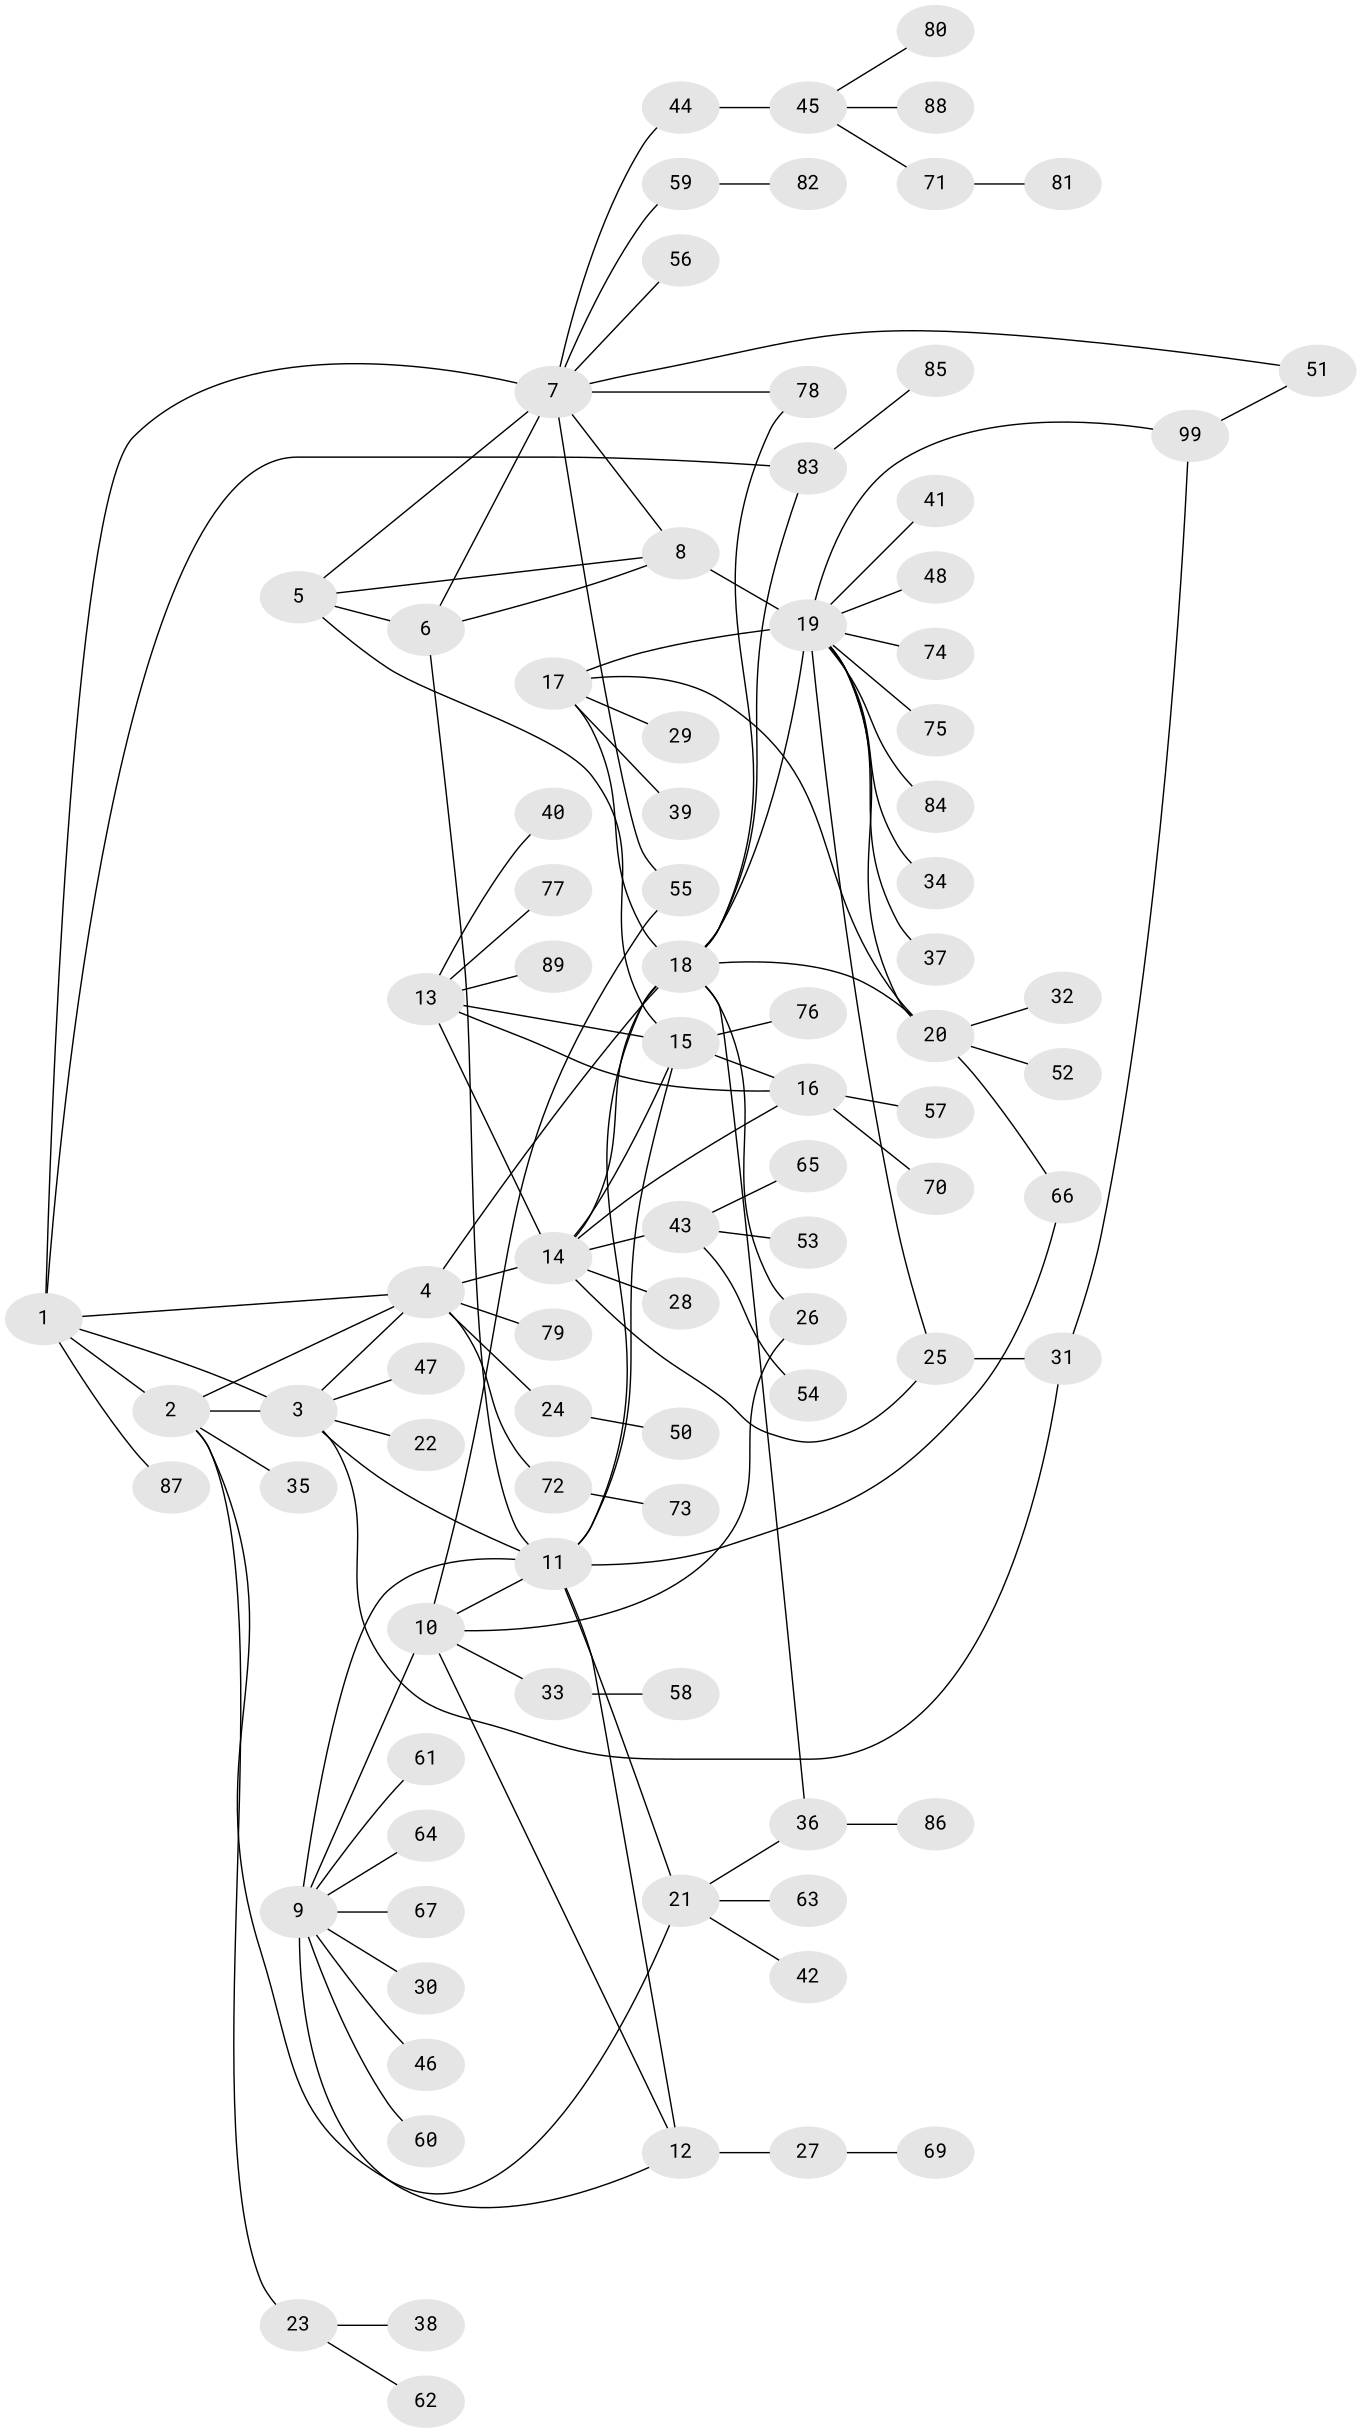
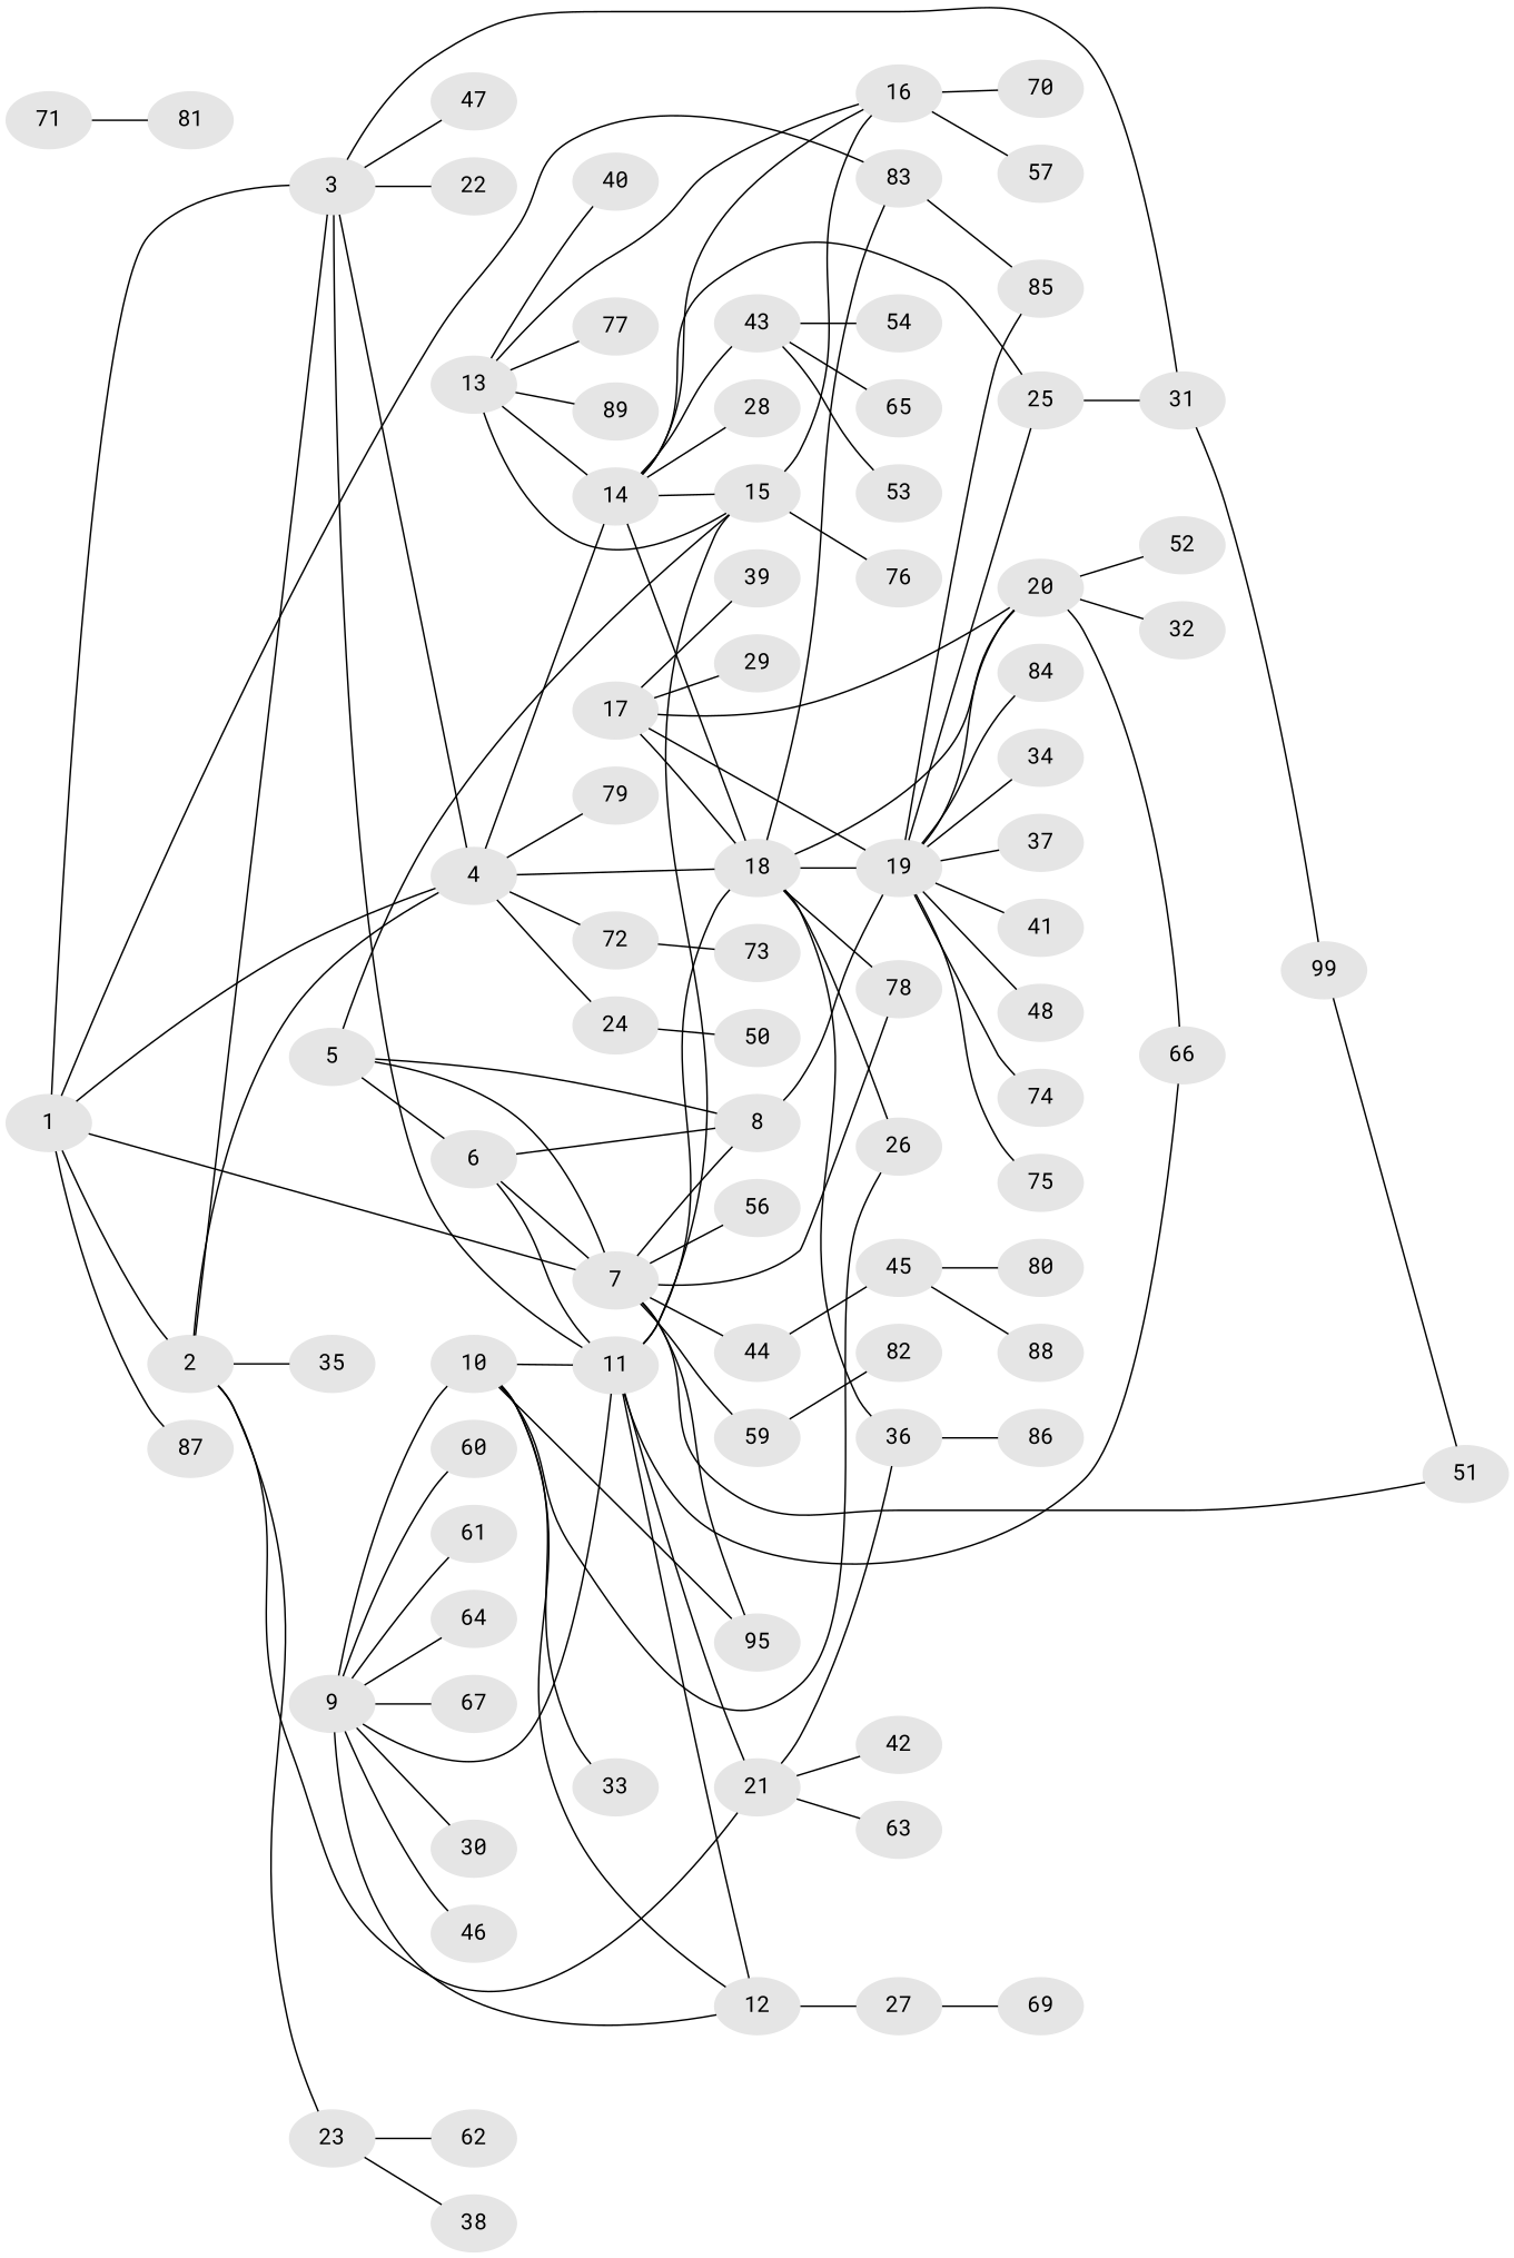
  graph {
    fontname="Roboto Mono"
    rankdir=LR
    node [color=gray90 fontname="Roboto Mono" style=filled]
    edge [fontname="Roboto Mono"]
    1
    2
    3
    4
    7
    83
    87
    21
    23
    35
    11
    22
    31
    47
    14
    18
    24
    72
    79
    8
    44
    51
-   55
+   55 [label=95]
    56
    59
    78
    85
    36
    42
    63
    38
    62
    15
    12
    66
    n36 [label=99]
    16
    25
    28
    43
    19
    26
    20
    50
    73
    5
    6
    76
    45
    82
    34
    37
    41
    48
    74
    75
    84
    9
    10
    30
    46
    60
    61
    64
    67
    33
    27
-   58
    69
    13
    40
    77
    89
    57
    70
    53
    54
    65
    17
    29
    39
    32
    52
    86
    71
    80
    88
    81
    1 -- 2
    1 -- 3
    1 -- 4
    1 -- 7
    1 -- 83
    1 -- 87
    2 -- 3
    2 -- 4
    2 -- 21
    2 -- 23
    2 -- 35
    3 -- 4
    3 -- 11
    3 -- 22
    3 -- 31
    3 -- 47
    4 -- 14
    4 -- 18
    4 -- 24
    4 -- 72
    4 -- 79
    7 -- 8
    7 -- 44
    7 -- 51
    7 -- 55
    7 -- 56
    7 -- 59
    7 -- 78
    83 -- 85
    21 -- 36
    21 -- 42
    21 -- 63
    23 -- 38
    23 -- 62
    11 -- 21
    11 -- 18
    11 -- 15
    11 -- 12
    11 -- 66
    31 -- n36
    14 -- 18
    14 -- 15
    14 -- 16
    14 -- 25
    14 -- 28
    14 -- 43
    18 -- 83
    18 -- 78
    18 -- 36
    18 -- 19
    18 -- 26
    18 -- 20
    24 -- 50
    72 -- 73
    8 -- 19
    44 -- 45
    59 -- 82
    36 -- 86
    15 -- 16
    15 -- 76
    12 -- 27
    n36 -- 51
    16 -- 57
    16 -- 70
    25 -- 31
    43 -- 53
    43 -- 54
    43 -- 65
-   19 -- n36
+   19 -- 85
    19 -- 25
    19 -- 20
    19 -- 34
    19 -- 37
    19 -- 41
    19 -- 48
    19 -- 74
    19 -- 75
    19 -- 84
    20 -- 66
    20 -- 32
    20 -- 52
    5 -- 7
    5 -- 8
    5 -- 15
    5 -- 6
    6 -- 7
    6 -- 11
    6 -- 8
-   45 -- 71
    45 -- 80
    45 -- 88
    9 -- 11
    9 -- 12
    9 -- 10
    9 -- 30
    9 -- 46
    9 -- 60
    9 -- 61
    9 -- 64
    9 -- 67
    10 -- 11
    10 -- 55
    10 -- 12
    10 -- 26
    10 -- 33
-   33 -- 58
    27 -- 69
    13 -- 14
    13 -- 15
    13 -- 16
    13 -- 40
    13 -- 77
    13 -- 89
    17 -- 18
    17 -- 19
    17 -- 20
    17 -- 29
    17 -- 39
    71 -- 81
  }
